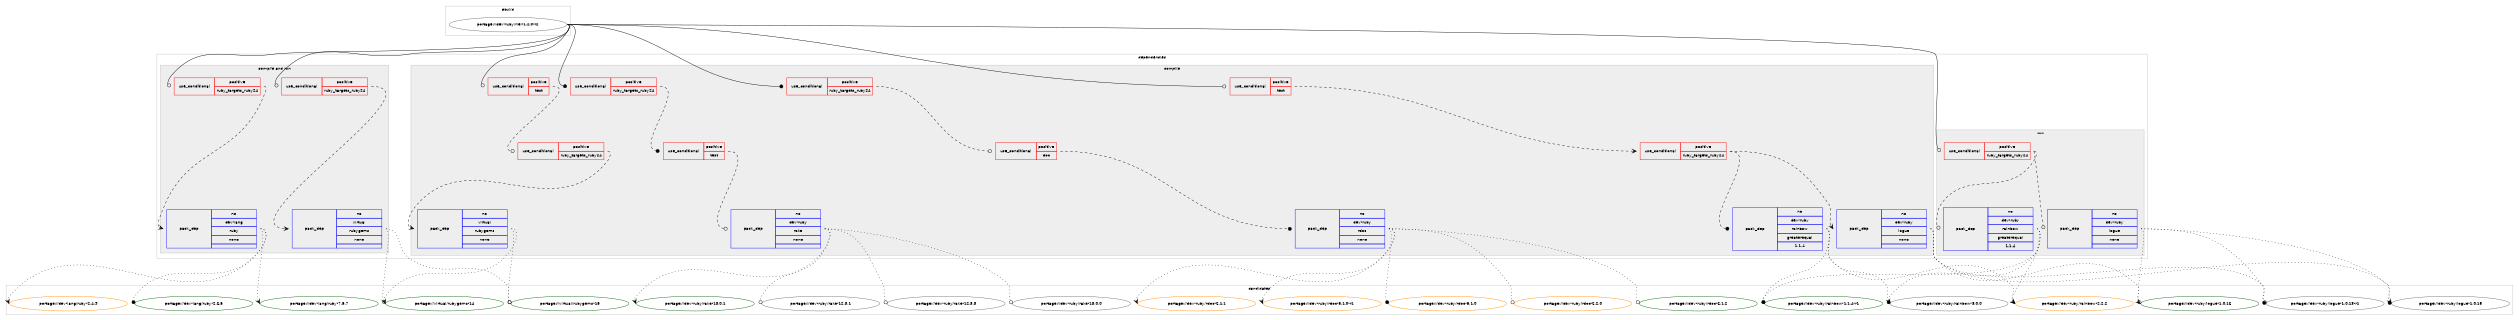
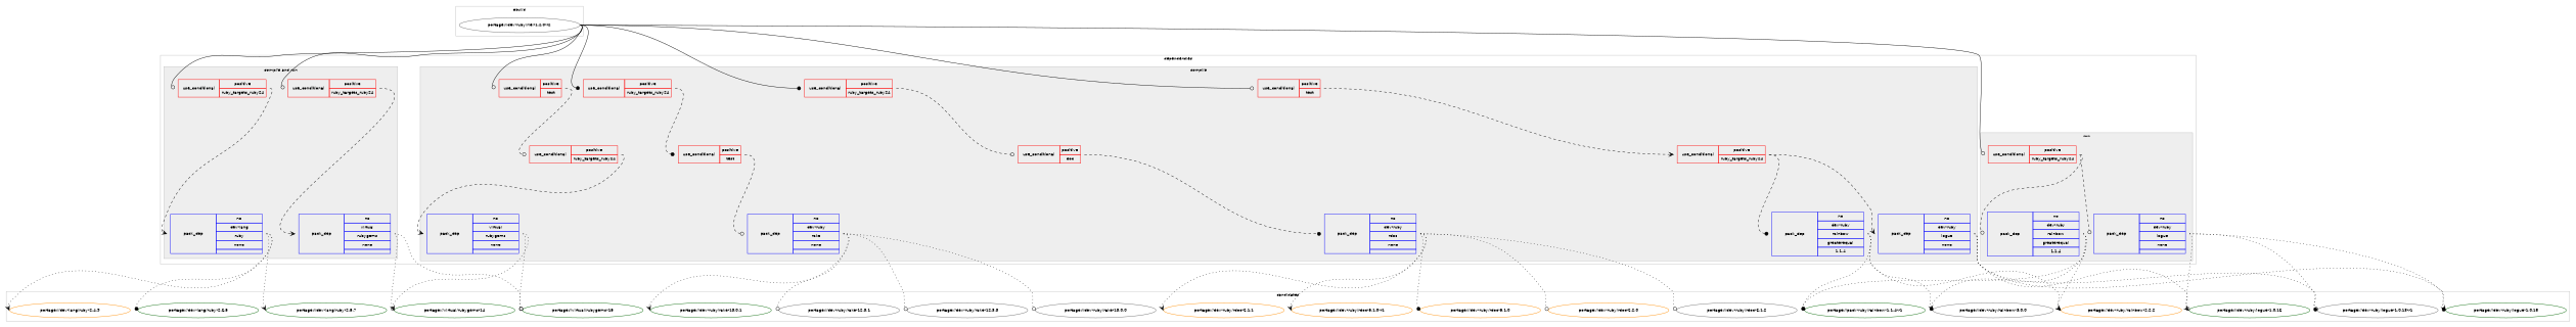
  digraph {
    compound=true
    concentrate=true
    fontname=Helvetica
    fontsize=10
    newrank=true
    rankdir=TB
    ranksep=1.5
    node [color=red fontname=Helvetica fontsize=10]
    edge [arrowhead=odot headport=w style=dotted tailport=e weight=100]
    n1 [color=gray40 label="portage://dev-ruby/riel-1.2.0-r2" width=4]
    n2 [color=blue label=<<TABLE BORDER="0" CELLBORDER="1" CELLSPACING="0" CELLPADDING="4" WIDTH="220"><TR><TD ROWSPAN="6" CELLPADDING="30">pack_dep</TD></TR><TR><TD WIDTH="110">no</TD></TR><TR><TD>dev-ruby</TD></TR><TR><TD>rdoc</TD></TR><TR><TD>none</TD></TR><TR><TD></TD></TR></TABLE>> shape=none]
    n3 [label=<<TABLE BORDER="0" CELLBORDER="1" CELLSPACING="0" CELLPADDING="4"><TR><TD ROWSPAN="3" CELLPADDING="10">use_conditional</TD></TR><TR><TD>positive</TD></TR><TR><TD>doc</TD></TR></TABLE>> shape=none]
    n4 [label=<<TABLE BORDER="0" CELLBORDER="1" CELLSPACING="0" CELLPADDING="4"><TR><TD ROWSPAN="3" CELLPADDING="10">use_conditional</TD></TR><TR><TD>positive</TD></TR><TR><TD>ruby_targets_ruby24</TD></TR></TABLE>> shape=none]
    n5 [color=blue label=<<TABLE BORDER="0" CELLBORDER="1" CELLSPACING="0" CELLPADDING="4" WIDTH="220"><TR><TD ROWSPAN="6" CELLPADDING="30">pack_dep</TD></TR><TR><TD WIDTH="110">no</TD></TR><TR><TD>dev-ruby</TD></TR><TR><TD>rake</TD></TR><TR><TD>none</TD></TR><TR><TD></TD></TR></TABLE>> shape=none]
    n6 [label=<<TABLE BORDER="0" CELLBORDER="1" CELLSPACING="0" CELLPADDING="4"><TR><TD ROWSPAN="3" CELLPADDING="10">use_conditional</TD></TR><TR><TD>positive</TD></TR><TR><TD>test</TD></TR></TABLE>> shape=none]
    n7 [label=<<TABLE BORDER="0" CELLBORDER="1" CELLSPACING="0" CELLPADDING="4"><TR><TD ROWSPAN="3" CELLPADDING="10">use_conditional</TD></TR><TR><TD>positive</TD></TR><TR><TD>ruby_targets_ruby24</TD></TR></TABLE>> shape=none]
    n8 [color=blue label=<<TABLE BORDER="0" CELLBORDER="1" CELLSPACING="0" CELLPADDING="4" WIDTH="220"><TR><TD ROWSPAN="6" CELLPADDING="30">pack_dep</TD></TR><TR><TD WIDTH="110">no</TD></TR><TR><TD>dev-ruby</TD></TR><TR><TD>rainbow</TD></TR><TR><TD>greaterequal</TD></TR><TR><TD>1.1.4</TD></TR></TABLE>> shape=none]
    n9 [color=blue label=<<TABLE BORDER="0" CELLBORDER="1" CELLSPACING="0" CELLPADDING="4" WIDTH="220"><TR><TD ROWSPAN="6" CELLPADDING="30">pack_dep</TD></TR><TR><TD WIDTH="110">no</TD></TR><TR><TD>dev-ruby</TD></TR><TR><TD>logue</TD></TR><TR><TD>none</TD></TR><TR><TD></TD></TR></TABLE>> shape=none]
    n10 [label=<<TABLE BORDER="0" CELLBORDER="1" CELLSPACING="0" CELLPADDING="4"><TR><TD ROWSPAN="3" CELLPADDING="10">use_conditional</TD></TR><TR><TD>positive</TD></TR><TR><TD>ruby_targets_ruby24</TD></TR></TABLE>> shape=none]
    n11 [label=<<TABLE BORDER="0" CELLBORDER="1" CELLSPACING="0" CELLPADDING="4"><TR><TD ROWSPAN="3" CELLPADDING="10">use_conditional</TD></TR><TR><TD>positive</TD></TR><TR><TD>test</TD></TR></TABLE>> shape=none]
    n12 [color=blue label=<<TABLE BORDER="0" CELLBORDER="1" CELLSPACING="0" CELLPADDING="4" WIDTH="220"><TR><TD ROWSPAN="6" CELLPADDING="30">pack_dep</TD></TR><TR><TD WIDTH="110">no</TD></TR><TR><TD>virtual</TD></TR><TR><TD>rubygems</TD></TR><TR><TD>none</TD></TR><TR><TD></TD></TR></TABLE>> shape=none]
    n13 [label=<<TABLE BORDER="0" CELLBORDER="1" CELLSPACING="0" CELLPADDING="4"><TR><TD ROWSPAN="3" CELLPADDING="10">use_conditional</TD></TR><TR><TD>positive</TD></TR><TR><TD>ruby_targets_ruby24</TD></TR></TABLE>> shape=none]
    n14 [label=<<TABLE BORDER="0" CELLBORDER="1" CELLSPACING="0" CELLPADDING="4"><TR><TD ROWSPAN="3" CELLPADDING="10">use_conditional</TD></TR><TR><TD>positive</TD></TR><TR><TD>test</TD></TR></TABLE>> shape=none]
    n15 [color=blue label=<<TABLE BORDER="0" CELLBORDER="1" CELLSPACING="0" CELLPADDING="4" WIDTH="220"><TR><TD ROWSPAN="6" CELLPADDING="30">pack_dep</TD></TR><TR><TD WIDTH="110">no</TD></TR><TR><TD>dev-lang</TD></TR><TR><TD>ruby</TD></TR><TR><TD>none</TD></TR><TR><TD></TD></TR></TABLE>> shape=none]
    n16 [label=<<TABLE BORDER="0" CELLBORDER="1" CELLSPACING="0" CELLPADDING="4"><TR><TD ROWSPAN="3" CELLPADDING="10">use_conditional</TD></TR><TR><TD>positive</TD></TR><TR><TD>ruby_targets_ruby24</TD></TR></TABLE>> shape=none]
    n17 [color=blue label=<<TABLE BORDER="0" CELLBORDER="1" CELLSPACING="0" CELLPADDING="4" WIDTH="220"><TR><TD ROWSPAN="6" CELLPADDING="30">pack_dep</TD></TR><TR><TD WIDTH="110">no</TD></TR><TR><TD>virtual</TD></TR><TR><TD>rubygems</TD></TR><TR><TD>none</TD></TR><TR><TD></TD></TR></TABLE>> shape=none]
    n18 [label=<<TABLE BORDER="0" CELLBORDER="1" CELLSPACING="0" CELLPADDING="4"><TR><TD ROWSPAN="3" CELLPADDING="10">use_conditional</TD></TR><TR><TD>positive</TD></TR><TR><TD>ruby_targets_ruby24</TD></TR></TABLE>> shape=none]
    n19 [color=blue label=<<TABLE BORDER="0" CELLBORDER="1" CELLSPACING="0" CELLPADDING="4" WIDTH="220"><TR><TD ROWSPAN="6" CELLPADDING="30">pack_dep</TD></TR><TR><TD WIDTH="110">no</TD></TR><TR><TD>dev-ruby</TD></TR><TR><TD>rainbow</TD></TR><TR><TD>greaterequal</TD></TR><TR><TD>1.1.4</TD></TR></TABLE>> shape=none]
    n20 [color=blue label=<<TABLE BORDER="0" CELLBORDER="1" CELLSPACING="0" CELLPADDING="4" WIDTH="220"><TR><TD ROWSPAN="6" CELLPADDING="30">pack_dep</TD></TR><TR><TD WIDTH="110">no</TD></TR><TR><TD>dev-ruby</TD></TR><TR><TD>logue</TD></TR><TR><TD>none</TD></TR><TR><TD></TD></TR></TABLE>> shape=none]
    n21 [label=<<TABLE BORDER="0" CELLBORDER="1" CELLSPACING="0" CELLPADDING="4"><TR><TD ROWSPAN="3" CELLPADDING="10">use_conditional</TD></TR><TR><TD>positive</TD></TR><TR><TD>ruby_targets_ruby24</TD></TR></TABLE>> shape=none]
    n22 [color=darkorange label="portage://dev-ruby/rdoc-5.1.0" width=4]
    n23 [color=darkorange label="portage://dev-ruby/rdoc-5.1.0-r1" width=4]
    n24 [color=darkorange label="portage://dev-ruby/rdoc-6.1.1" width=4]
-   n25 [color=darkgreen label="portage://dev-ruby/rdoc-6.1.2" width=4]
+   n25 [color=gray40 label="portage://dev-ruby/rdoc-6.1.2" width=4]
    n26 [color=darkorange label="portage://dev-ruby/rdoc-6.2.0" width=4]
    n27 [color=gray40 label="portage://dev-ruby/rake-12.3.1" width=4]
    n28 [color=gray40 label="portage://dev-ruby/rake-12.3.3" width=4]
    n29 [color=gray40 label="portage://dev-ruby/rake-13.0.0" width=4]
    n30 [color=darkgreen label="portage://dev-ruby/rake-13.0.1" width=4]
-   n31 [color=darkgreen label="portage://dev-ruby/rainbow-1.1.4-r1" width=4]
+   n31 [color=darkgreen label="portage://pack-ruby/rainbow-1.1.4-r1" width=4]
    n32 [color=darkorange label="portage://dev-ruby/rainbow-2.2.2" width=4]
    n33 [color=gray40 label="portage://dev-ruby/rainbow-3.0.0" width=4]
    n34 [color=gray40 label="portage://dev-ruby/logue-1.0.13-r1" width=4]
    n35 [color=darkgreen label="portage://dev-ruby/logue-1.0.16" width=4]
-   n36 [color=gray40 label="portage://dev-ruby/logue-1.0.18" width=4]
+   n36 [color=darkgreen label="portage://dev-ruby/logue-1.0.18" width=4]
    n37 [color=darkgreen label="portage://virtual/rubygems-14" width=4]
    n38 [color=darkgreen label="portage://virtual/rubygems-15" width=4]
    n39 [color=darkorange label="portage://dev-lang/ruby-2.4.9" width=4]
-   n40 [color=darkgreen label="portage://dev-lang/ruby-7.5.7" width=4]
+   n40 [color=darkgreen label="portage://dev-lang/ruby-2.5.7" width=4]
    n41 [color=darkgreen label="portage://dev-lang/ruby-2.6.5" width=4]
    subgraph cluster_1 {
      color=gray
      label=<<i>ebuild</i>>
      rank=same
      n1
    }
    subgraph cluster_2 {
      color=gray
      label=<<i>dependencies</i>>
      subgraph cluster_3 {
        color=gray
        fillcolor="#eeeeee"
        label=<<i>compile</i>>
        style=filled
        subgraph sub_4 {
          color=gray
          fillcolor="#eeeeee"
          label=<<i>compile</i>>
          style=filled
          n4
          subgraph sub_5 {
            color=gray
            fillcolor="#eeeeee"
            label=<<i>compile</i>>
            style=filled
            n3
            subgraph sub_6 {
              color=gray
              fillcolor="#eeeeee"
              label=<<i>compile</i>>
              style=filled
              n2
            }
          }
        }
        subgraph sub_7 {
          color=gray
          fillcolor="#eeeeee"
          label=<<i>compile</i>>
          style=filled
          n7
          subgraph sub_8 {
            color=gray
            fillcolor="#eeeeee"
            label=<<i>compile</i>>
            style=filled
            n6
            subgraph sub_9 {
              color=gray
              fillcolor="#eeeeee"
              label=<<i>compile</i>>
              style=filled
              n5
            }
          }
        }
        subgraph sub_10 {
          color=gray
          fillcolor="#eeeeee"
          label=<<i>compile</i>>
          style=filled
          n11
          subgraph sub_11 {
            color=gray
            fillcolor="#eeeeee"
            label=<<i>compile</i>>
            style=filled
            n10
            subgraph sub_12 {
              color=gray
              fillcolor="#eeeeee"
              label=<<i>compile</i>>
              style=filled
              n8
            }
            subgraph sub_13 {
              color=gray
              fillcolor="#eeeeee"
              label=<<i>compile</i>>
              style=filled
              n9
            }
          }
        }
        subgraph sub_14 {
          color=gray
          fillcolor="#eeeeee"
          label=<<i>compile</i>>
          style=filled
          n14
          subgraph sub_15 {
            color=gray
            fillcolor="#eeeeee"
            label=<<i>compile</i>>
            style=filled
            n13
            subgraph sub_16 {
              color=gray
              fillcolor="#eeeeee"
              label=<<i>compile</i>>
              style=filled
              n12
            }
          }
        }
      }
      subgraph cluster_17 {
        color=gray
        fillcolor="#eeeeee"
        label=<<i>compile and run</i>>
        style=filled
        subgraph sub_18 {
          color=gray
          fillcolor="#eeeeee"
          label=<<i>compile and run</i>>
          style=filled
          n16
          subgraph sub_19 {
            color=gray
            fillcolor="#eeeeee"
            label=<<i>compile and run</i>>
            style=filled
            n15
          }
        }
        subgraph sub_20 {
          color=gray
          fillcolor="#eeeeee"
          label=<<i>compile and run</i>>
          style=filled
          n18
          subgraph sub_21 {
            color=gray
            fillcolor="#eeeeee"
            label=<<i>compile and run</i>>
            style=filled
            n17
          }
        }
      }
      subgraph cluster_22 {
        color=gray
        fillcolor="#eeeeee"
        label=<<i>run</i>>
        style=filled
        subgraph sub_23 {
          color=gray
          fillcolor="#eeeeee"
          label=<<i>run</i>>
          style=filled
          n21
          subgraph sub_24 {
            color=gray
            fillcolor="#eeeeee"
            label=<<i>run</i>>
            style=filled
            n19
          }
          subgraph sub_25 {
            color=gray
            fillcolor="#eeeeee"
            label=<<i>run</i>>
            style=filled
            n20
          }
        }
      }
    }
    subgraph cluster_26 {
      color=gray
      label=<<i>candidates</i>>
      rank=same
      subgraph sub_27 {
        color=black
        label=<<i>candidates</i>>
        nodesep=1
        rank=same
        n22
        n23
        n24
        n25
        n26
      }
      subgraph sub_28 {
        color=black
        label=<<i>candidates</i>>
        nodesep=1
        rank=same
        n27
        n28
        n29
        n30
      }
      subgraph sub_29 {
        color=black
        label=<<i>candidates</i>>
        nodesep=1
        rank=same
        n31
        n32
        n33
      }
      subgraph sub_30 {
        color=black
        label=<<i>candidates</i>>
        nodesep=1
        rank=same
        n34
        n35
        n36
      }
      subgraph sub_31 {
        color=black
        label=<<i>candidates</i>>
        nodesep=1
        rank=same
        n37
        n38
      }
      subgraph sub_32 {
        color=black
        label=<<i>candidates</i>>
        nodesep=1
        rank=same
        n39
        n40
        n41
      }
      subgraph sub_33 {
        color=black
        label=<<i>candidates</i>>
        nodesep=1
        rank=same
        n37
        n38
      }
      subgraph sub_34 {
        color=black
        label=<<i>candidates</i>>
        nodesep=1
        rank=same
        n31
        n32
        n33
      }
      subgraph sub_35 {
        color=black
        label=<<i>candidates</i>>
        nodesep=1
        rank=same
        n34
        n35
        n36
      }
    }
    n1 -> n4 [arrowhead=dot style=solid weight=20]
    n1 -> n7 [arrowhead=dot style=solid weight=20]
    n1 -> n11 [style=solid weight=20]
    n1 -> n14 [style=solid weight=20]
    n1 -> n16 [style=solid weight=20]
    n1 -> n18 [style=solid weight=20]
    n1 -> n21 [style=solid weight=20]
    n2 -> n22 [arrowhead=dot]
    n2 -> n23 [arrowhead=vee]
    n2 -> n24 [arrowhead=vee]
    n2 -> n25
    n2 -> n26
    n3 -> n2 [arrowhead=dot style=dashed weight=20]
    n4 -> n3 [style=dashed weight=20]
    n5 -> n27
    n5 -> n28
    n5 -> n29
    n5 -> n30 [arrowhead=vee]
    n6 -> n5 [style=dashed weight=20]
    n7 -> n6 [arrowhead=dot style=dashed weight=20]
    n8 -> n31 [arrowhead=dot]
    n8 -> n32 [arrowhead=vee]
    n8 -> n33 [arrowhead=dot]
    n9 -> n34 [arrowhead=dot]
    n9 -> n35 [arrowhead=vee]
    n9 -> n36 [arrowhead=dot]
    n10 -> n8 [arrowhead=dot style=dashed weight=20]
    n10 -> n9 [arrowhead=vee style=dashed weight=20]
    n11 -> n10 [arrowhead=vee style=dashed weight=20]
    n12 -> n37 [arrowhead=vee]
    n12 -> n38
    n13 -> n12 [arrowhead=vee style=dashed weight=20]
    n14 -> n13 [style=dashed weight=20]
    n15 -> n39 [arrowhead=vee]
    n15 -> n40 [arrowhead=vee]
    n15 -> n41 [arrowhead=dot]
    n16 -> n15 [arrowhead=vee style=dashed weight=20]
    n17 -> n37
    n17 -> n38
    n18 -> n17 [arrowhead=vee style=dashed weight=20]
    n19 -> n31
    n19 -> n32 [arrowhead=vee]
    n19 -> n33 [arrowhead=vee]
    n20 -> n34
    n20 -> n35
    n20 -> n36 [arrowhead=vee]
    n21 -> n19 [style=dashed weight=20]
    n21 -> n20 [style=dashed weight=20]
  }
